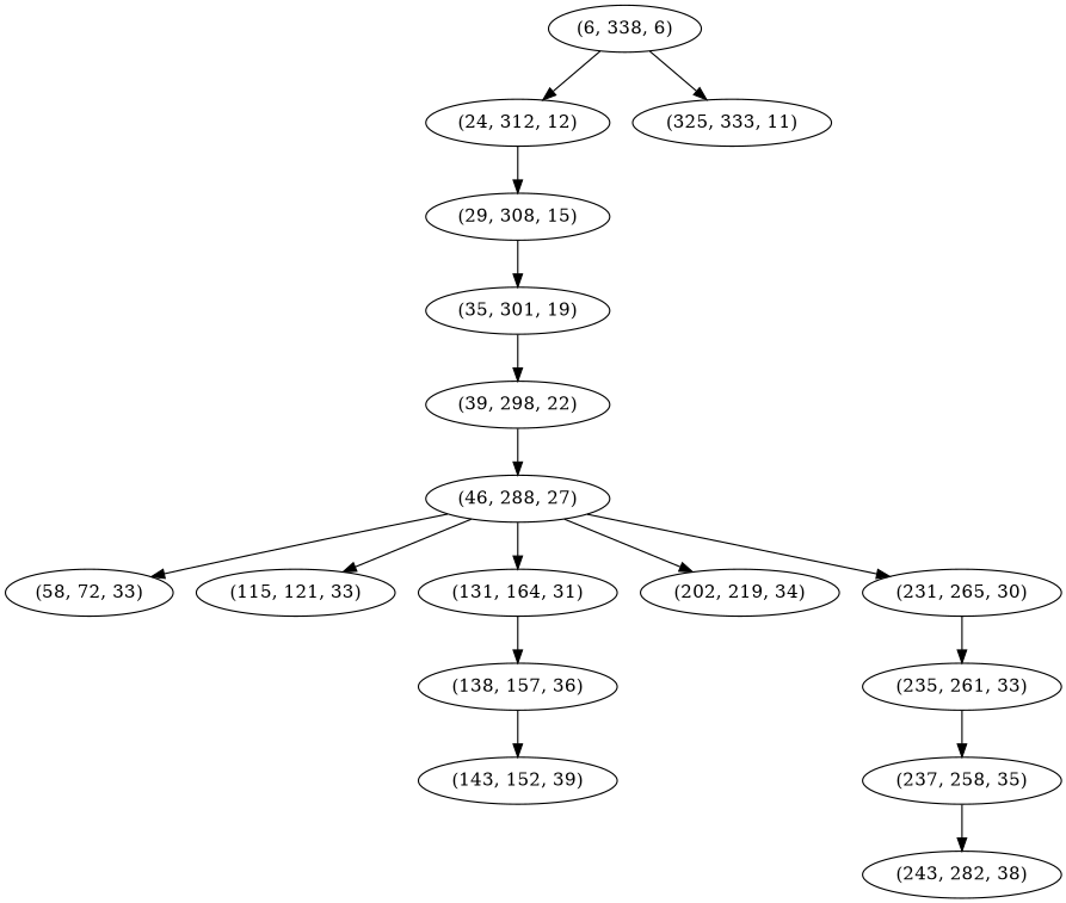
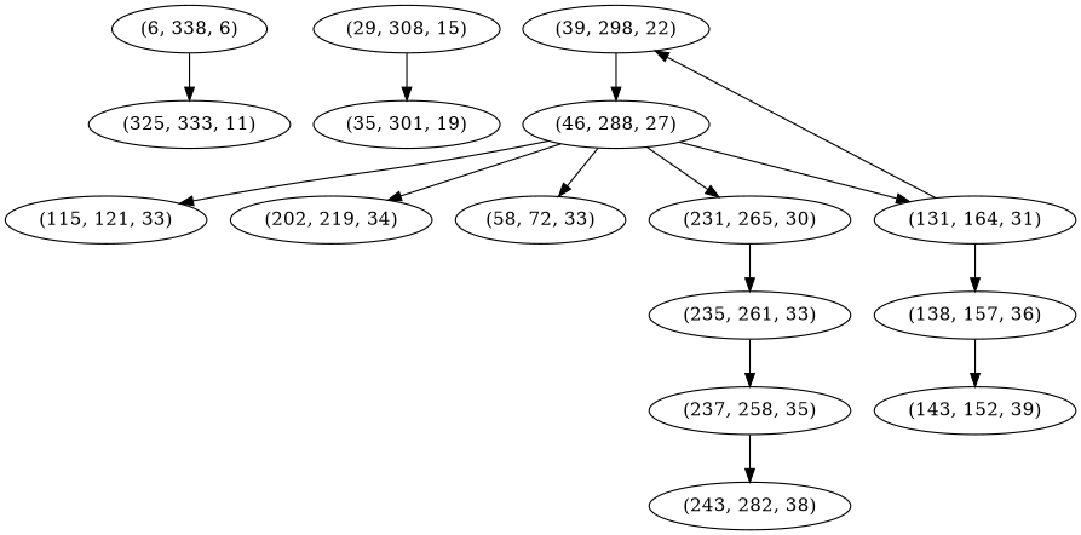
  digraph {
    "(6, 338, 6)"
-   "(24, 312, 12)"
    "(325, 333, 11)"
    "(29, 308, 15)"
    "(35, 301, 19)"
    "(39, 298, 22)"
    "(46, 288, 27)"
    "(58, 72, 33)"
    n9 [label="(115, 121, 33)"]
    "(131, 164, 31)"
    "(202, 219, 34)"
    "(231, 265, 30)"
    "(138, 157, 36)"
    "(235, 261, 33)"
    "(143, 152, 39)"
    "(237, 258, 35)"
    n17 [label="(243, 282, 38)"]
-   "(6, 338, 6)" -> "(24, 312, 12)"
    "(6, 338, 6)" -> "(325, 333, 11)"
-   "(24, 312, 12)" -> "(29, 308, 15)"
    "(29, 308, 15)" -> "(35, 301, 19)"
-   "(35, 301, 19)" -> "(39, 298, 22)"
+   "(131, 164, 31)" -> "(39, 298, 22)"
    "(39, 298, 22)" -> "(46, 288, 27)"
    "(46, 288, 27)" -> "(58, 72, 33)"
    "(46, 288, 27)" -> n9
    "(46, 288, 27)" -> "(131, 164, 31)"
    "(46, 288, 27)" -> "(202, 219, 34)"
    "(46, 288, 27)" -> "(231, 265, 30)"
    "(131, 164, 31)" -> "(138, 157, 36)"
    "(231, 265, 30)" -> "(235, 261, 33)"
    "(138, 157, 36)" -> "(143, 152, 39)"
    "(235, 261, 33)" -> "(237, 258, 35)"
    "(237, 258, 35)" -> n17
  }
